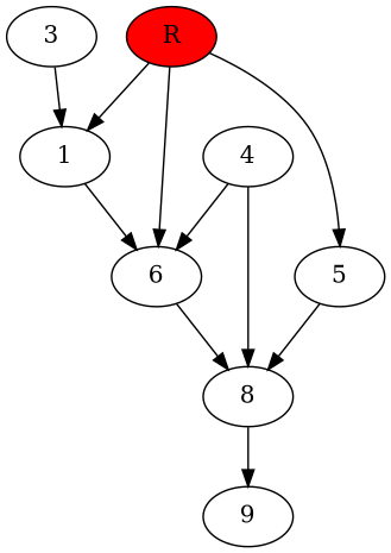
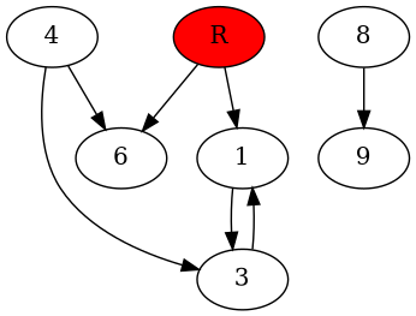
  digraph {
    1
    3
    4
    6
    8
    n6 [label=9]
-   5
    R [fillcolor="#ff0000" style=filled]
-   1 -> 6
+   1 -> 3
    3 -> 1
    4 -> 6
-   4 -> 8
-   6 -> 8
+   4 -> 3
    8 -> n6
-   5 -> 8
    R -> 1
    R -> 6
-   R -> 5
  }
